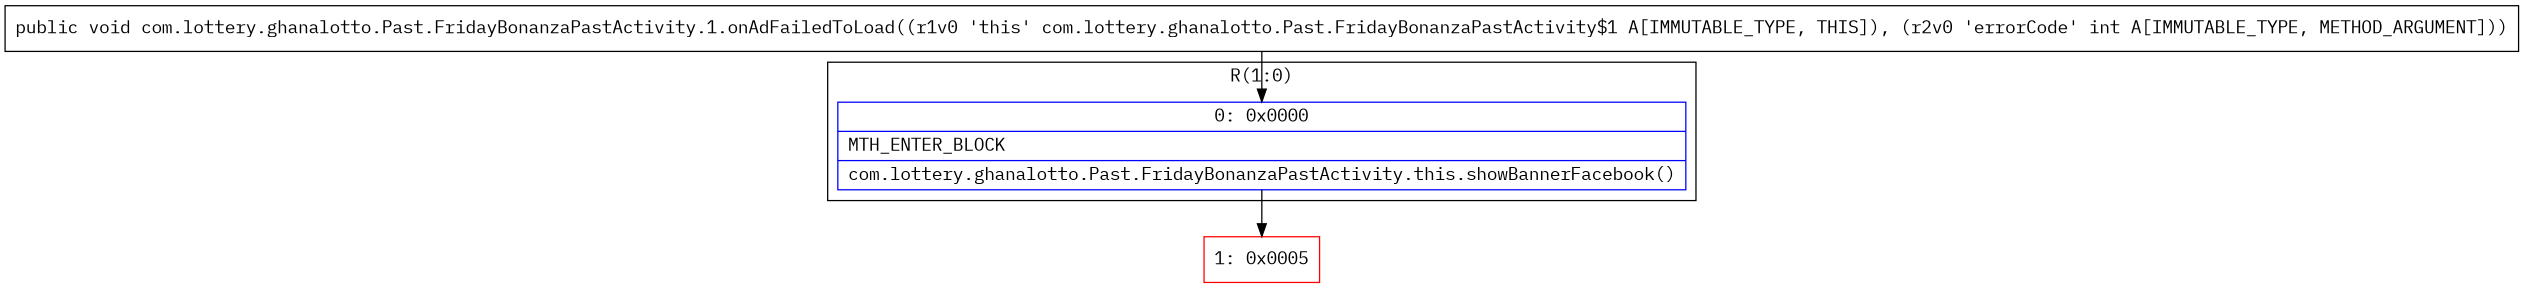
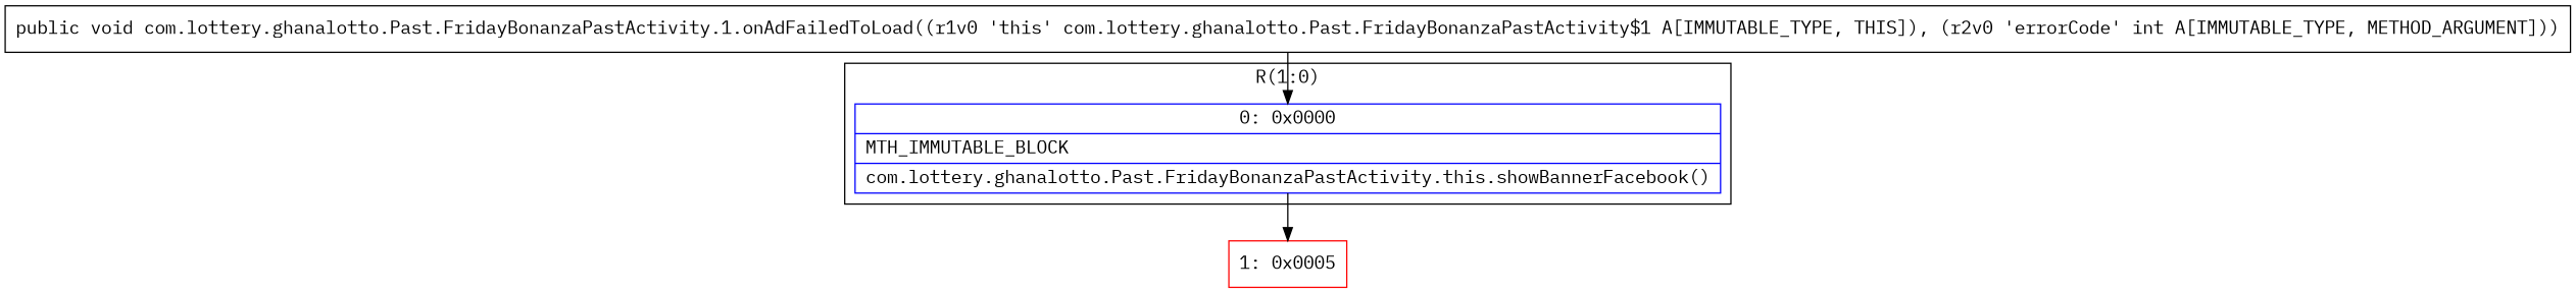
  digraph {
    fontname="IBM Plex Mono"
    node [shape=record fontname="IBM Plex Mono"]
    edge [fontname="IBM Plex Mono"]
-   n1 [color=blue label="{0\:\ 0x0000|MTH_ENTER_BLOCK\l|com.lottery.ghanalotto.Past.FridayBonanzaPastActivity.this.showBannerFacebook()\l}"]
+   n1 [color=blue label="{0\:\ 0x0000|MTH_IMMUTABLE_BLOCK\l|com.lottery.ghanalotto.Past.FridayBonanzaPastActivity.this.showBannerFacebook()\l}"]
    n2 [color=red label="{1\:\ 0x0005}"]
    n3 [label="{public void com.lottery.ghanalotto.Past.FridayBonanzaPastActivity.1.onAdFailedToLoad((r1v0 'this' com.lottery.ghanalotto.Past.FridayBonanzaPastActivity$1 A[IMMUTABLE_TYPE, THIS]), (r2v0 'errorCode' int A[IMMUTABLE_TYPE, METHOD_ARGUMENT])) }"]
    subgraph cluster_1 {
      label="R(1:0)"
      n1
    }
    n1 -> n2
    n3 -> n1
  }
